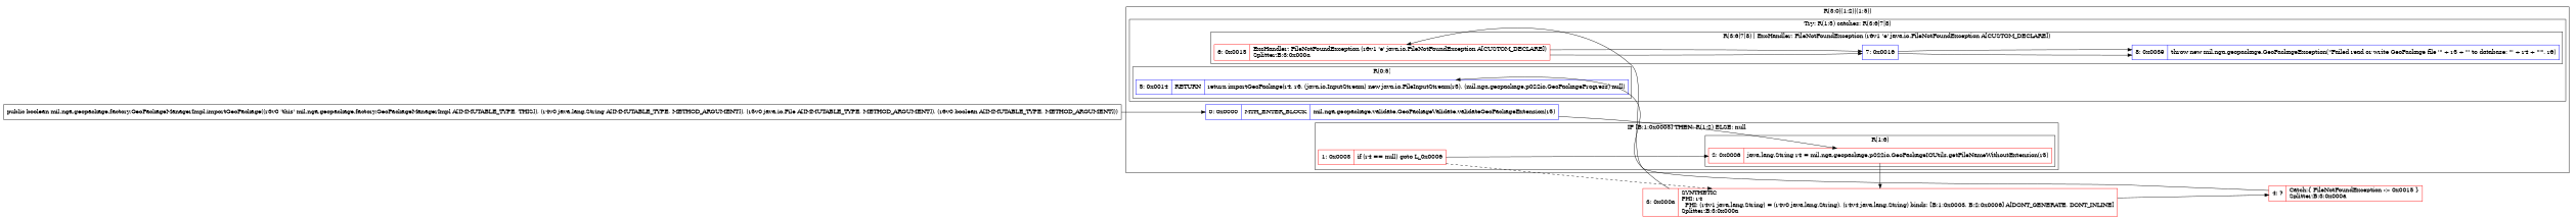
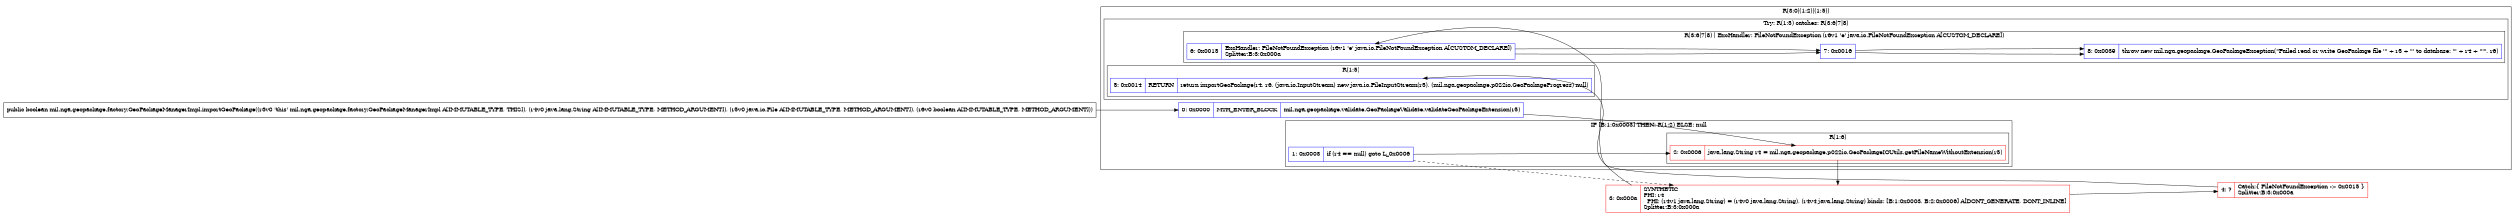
  digraph {
    rankdir=LR
    node [color=blue shape=record]
    n1 [color=red label="{2\:\ 0x0006|java.lang.String r4 = mil.nga.geopackage.p022io.GeoPackageIOUtils.getFileNameWithoutExtension(r5)\l}"]
-   n2 [color=red label="{1\:\ 0x0003|if (r4 == null) goto L_0x0006\l}"]
+   n2 [label="{1\:\ 0x0003|if (r4 == null) goto L_0x0006\l}"]
    n3 [label="{5\:\ 0x0014|RETURN\l|return importGeoPackage(r4, r6, (java.io.InputStream) new java.io.FileInputStream(r5), (mil.nga.geopackage.p022io.GeoPackageProgress) null)\l}"]
-   n4 [color=red label="{6\:\ 0x0015|ExcHandler: FileNotFoundException (r6v1 'e' java.io.FileNotFoundException A[CUSTOM_DECLARE])\lSplitter:B:3:0x000a\l}"]
+   n4 [label="{6\:\ 0x0015|ExcHandler: FileNotFoundException (r6v1 'e' java.io.FileNotFoundException A[CUSTOM_DECLARE])\lSplitter:B:3:0x000a\l}"]
    n5 [label="{7\:\ 0x0016}"]
    n6 [label="{8\:\ 0x0039|throw new mil.nga.geopackage.GeoPackageException(\"Failed read or write GeoPackage file '\" + r5 + \"' to database: '\" + r4 + \"'\", r6)\l}"]
    n7 [label="{0\:\ 0x0000|MTH_ENTER_BLOCK\l|mil.nga.geopackage.validate.GeoPackageValidate.validateGeoPackageExtension(r5)\l}"]
    n8 [color=red label="{3\:\ 0x000a|SYNTHETIC\lPHI: r4 \l  PHI: (r4v1 java.lang.String) = (r4v0 java.lang.String), (r4v4 java.lang.String) binds: [B:1:0x0003, B:2:0x0006] A[DONT_GENERATE, DONT_INLINE]\lSplitter:B:3:0x000a\l}"]
    n9 [color=red label="{4\:\ ?|Catch:\{ FileNotFoundException \-\> 0x0015 \}\lSplitter:B:3:0x000a\l}"]
    n10 [label="{public boolean mil.nga.geopackage.factory.GeoPackageManagerImpl.importGeoPackage((r3v0 'this' mil.nga.geopackage.factory.GeoPackageManagerImpl A[IMMUTABLE_TYPE, THIS]), (r4v0 java.lang.String A[IMMUTABLE_TYPE, METHOD_ARGUMENT]), (r5v0 java.io.File A[IMMUTABLE_TYPE, METHOD_ARGUMENT]), (r6v0 boolean A[IMMUTABLE_TYPE, METHOD_ARGUMENT])) }" color=""]
    subgraph cluster_1 {
      label="R(3:0|(1:2)|(1:5))"
      n7
      subgraph cluster_2 {
        label="IF [B:1:0x0003] THEN: R(1:2) ELSE: null"
        n2
        subgraph cluster_3 {
          label="R(1:6)"
          n1
        }
      }
      subgraph cluster_4 {
        label="Try: R(1:5) catches: R(3:6|7|8)"
        subgraph cluster_5 {
-         label="R(0:5)"
+         label="R(1:5)"
          n3
        }
        subgraph cluster_6 {
          label="R(3:6|7|8) | ExcHandler: FileNotFoundException (r6v1 'e' java.io.FileNotFoundException A[CUSTOM_DECLARE])\l"
          n4
          n5
          n6
        }
      }
    }
    subgraph cluster_7 {
      label="R(3:6|7|8) | ExcHandler: FileNotFoundException (r6v1 'e' java.io.FileNotFoundException A[CUSTOM_DECLARE])\l"
    }
    n1 -> n8
    n2 -> n1
    n2 -> n8 [style=dashed]
    n4 -> n5
    n4 -> n5
    n5 -> n6
    n5 -> n6
    n7 -> n1
    n8 -> n4
    n8 -> n9
    n9 -> n3
    n10 -> n7
  }
